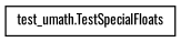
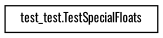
  digraph {
    rankdir=LR
    fontname=Oswald
-   n1 [color=black fillcolor=white fontname=Oswald fontsize=10 height=0.2 label="test_umath.TestSpecialFloats" shape=record style=filled width=0.4]
+   n1 [color=black fillcolor=white fontname=Oswald fontsize=10 height=0.2 label="test_test.TestSpecialFloats" shape=record style=filled width=0.4]
  }
